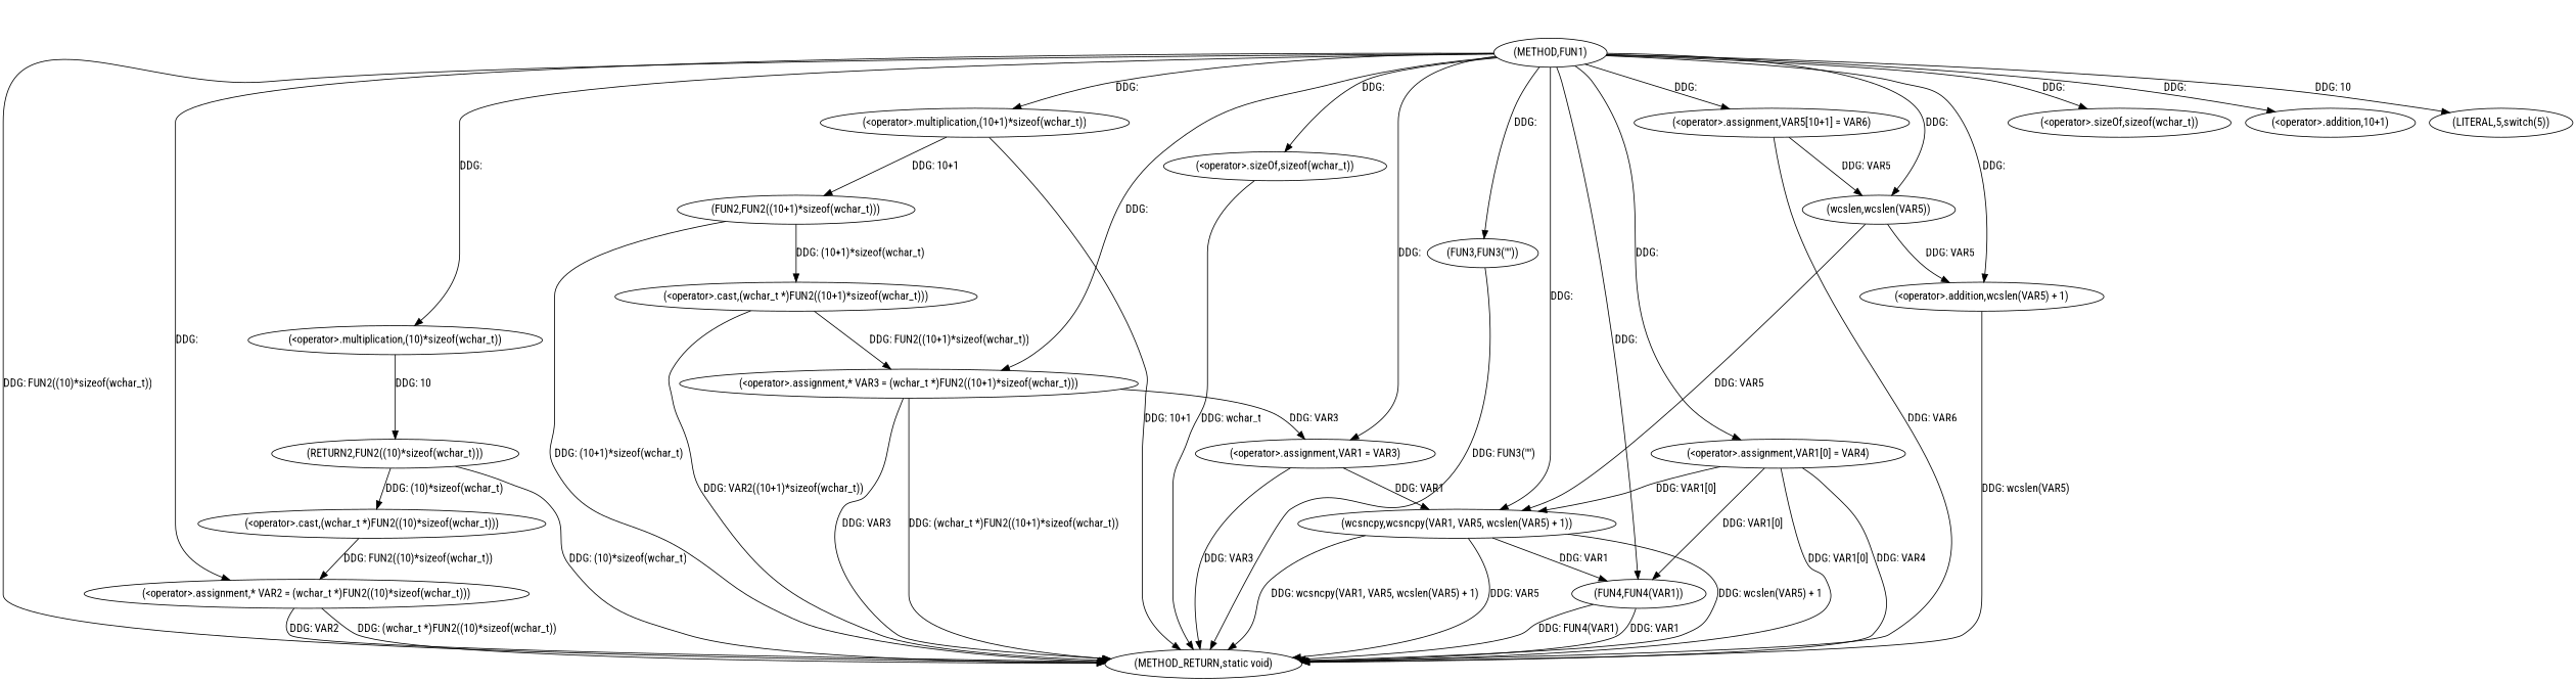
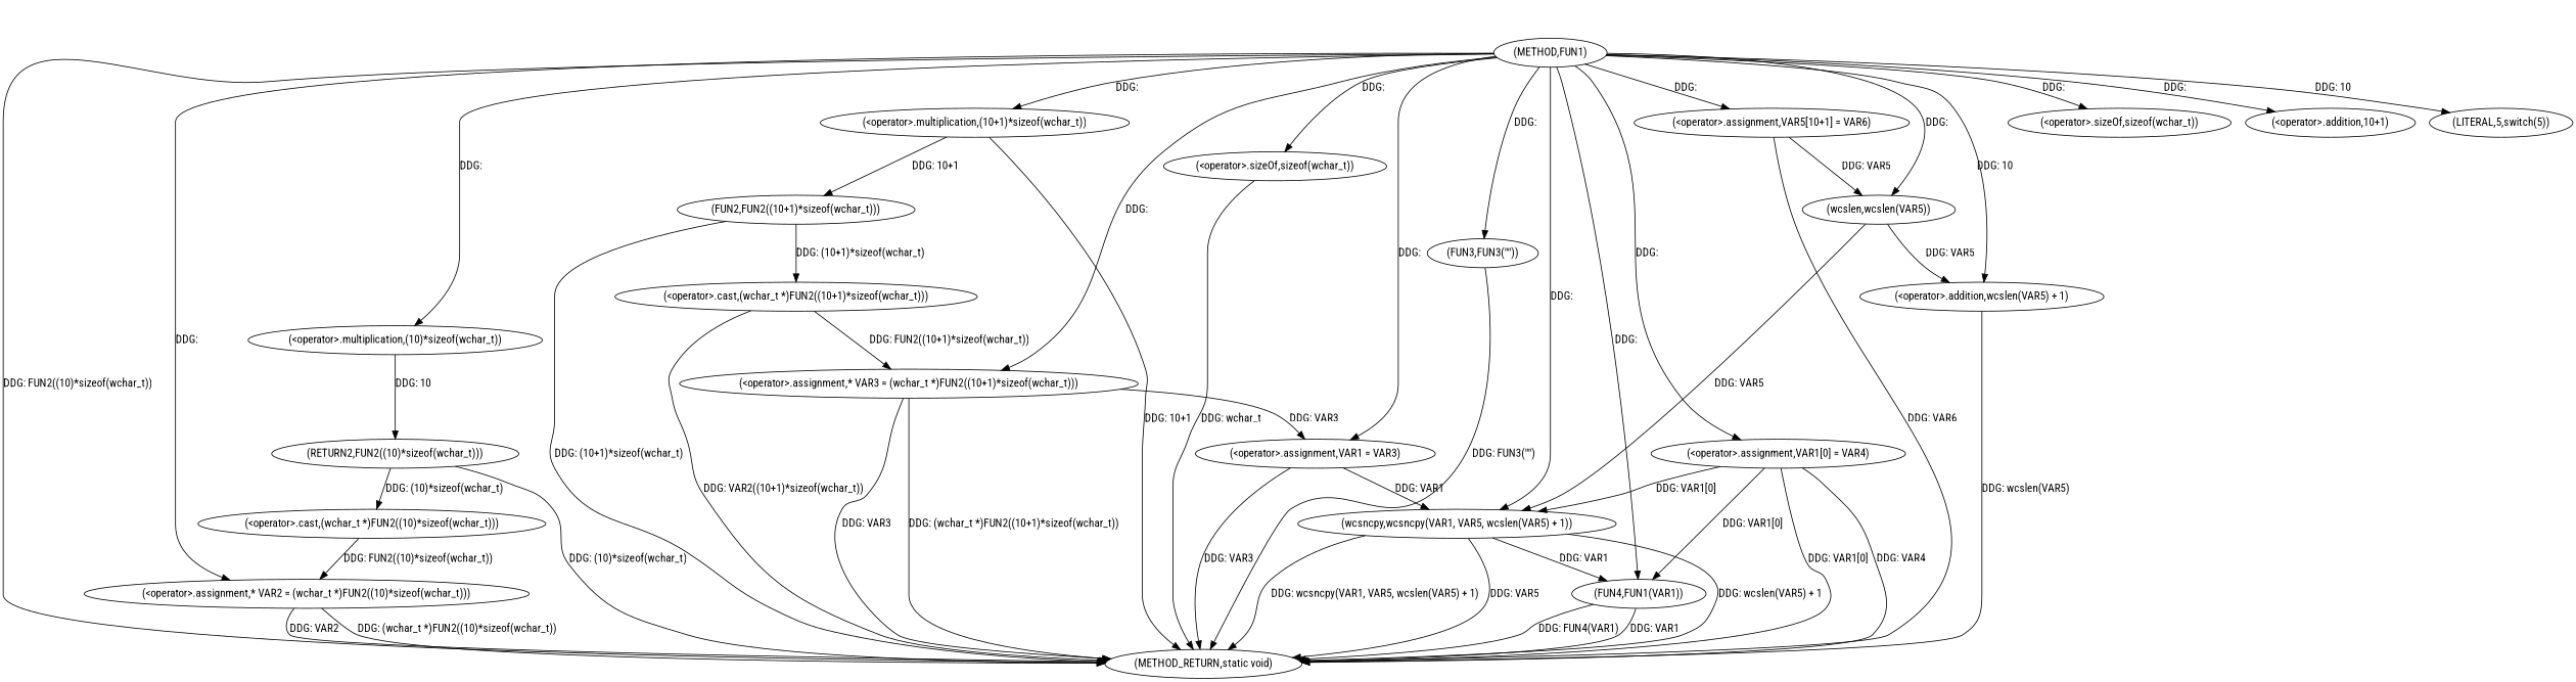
  digraph {
    fontname="Roboto Condensed"
    node [fontname="Roboto Condensed"]
    edge [fontname="Roboto Condensed"]
    n1 [label="(METHOD,FUN1)"]
    n2 [label="(<operator>.assignment,* VAR2 = (wchar_t *)FUN2((10)*sizeof(wchar_t)))"]
    n3 [label="(<operator>.multiplication,(10)*sizeof(wchar_t))"]
    n4 [label="(<operator>.sizeOf,sizeof(wchar_t))"]
    n5 [label="(<operator>.assignment,* VAR3 = (wchar_t *)FUN2((10+1)*sizeof(wchar_t)))"]
    n6 [label="(<operator>.multiplication,(10+1)*sizeof(wchar_t))"]
    n7 [label="(<operator>.addition,10+1)"]
    n8 [label="(<operator>.sizeOf,sizeof(wchar_t))"]
    n9 [label="(LITERAL,5,switch(5))"]
    n10 [label="(FUN3,FUN3(\"\"))"]
    n11 [label="(<operator>.assignment,VAR1 = VAR3)"]
    n12 [label="(<operator>.assignment,VAR1[0] = VAR4)"]
    n13 [label="(<operator>.assignment,VAR5[10+1] = VAR6)"]
    n14 [label="(wcsncpy,wcsncpy(VAR1, VAR5, wcslen(VAR5) + 1))"]
    n15 [label="(<operator>.addition,wcslen(VAR5) + 1)"]
    n16 [label="(wcslen,wcslen(VAR5))"]
-   n17 [label="(FUN4,FUN4(VAR1))"]
+   n17 [label="(FUN4,FUN1(VAR1))"]
    n18 [label="(METHOD_RETURN,static void)"]
    n19 [label="(RETURN2,FUN2((10)*sizeof(wchar_t)))"]
    n20 [label="(FUN2,FUN2((10+1)*sizeof(wchar_t)))"]
    n21 [label="(<operator>.cast,(wchar_t *)FUN2((10)*sizeof(wchar_t)))"]
    n22 [label="(<operator>.cast,(wchar_t *)FUN2((10+1)*sizeof(wchar_t)))"]
    n1 -> n2 [label="DDG: "]
    n1 -> n3 [label="DDG: "]
    n1 -> n4 [label="DDG: "]
    n1 -> n5 [label="DDG: "]
    n1 -> n6 [label="DDG: "]
    n1 -> n7 [label="DDG: "]
    n1 -> n8 [label="DDG: "]
    n1 -> n9 [label="DDG: 10"]
    n1 -> n10 [label="DDG: "]
    n1 -> n11 [label="DDG: "]
    n1 -> n12 [label="DDG: "]
    n1 -> n13 [label="DDG: "]
    n1 -> n14 [label="DDG: "]
-   n1 -> n15 [label="DDG: "]
+   n1 -> n15 [label="DDG: 10"]
    n1 -> n16 [label="DDG: "]
    n1 -> n17 [label="DDG: "]
    n1 -> n18 [label="DDG: FUN2((10)*sizeof(wchar_t))"]
    n2 -> n18 [label="DDG: VAR2"]
    n2 -> n18 [label="DDG: (wchar_t *)FUN2((10)*sizeof(wchar_t))"]
    n3 -> n19 [label="DDG: 10"]
    n5 -> n11 [label="DDG: VAR3"]
    n5 -> n18 [label="DDG: VAR3"]
    n5 -> n18 [label="DDG: (wchar_t *)FUN2((10+1)*sizeof(wchar_t))"]
    n6 -> n18 [label="DDG: 10+1"]
    n6 -> n20 [label="DDG: 10+1"]
    n8 -> n18 [label="DDG: wchar_t"]
    n10 -> n18 [label="DDG: FUN3(\"\")"]
    n11 -> n14 [label="DDG: VAR1"]
    n11 -> n18 [label="DDG: VAR3"]
    n12 -> n14 [label="DDG: VAR1[0]"]
    n12 -> n17 [label="DDG: VAR1[0]"]
    n12 -> n18 [label="DDG: VAR4"]
    n12 -> n18 [label="DDG: VAR1[0]"]
    n13 -> n16 [label="DDG: VAR5"]
    n13 -> n18 [label="DDG: VAR6"]
    n14 -> n17 [label="DDG: VAR1"]
    n14 -> n18 [label="DDG: VAR5"]
    n14 -> n18 [label="DDG: wcslen(VAR5) + 1"]
    n14 -> n18 [label="DDG: wcsncpy(VAR1, VAR5, wcslen(VAR5) + 1)"]
    n15 -> n18 [label="DDG: wcslen(VAR5)"]
    n16 -> n14 [label="DDG: VAR5"]
    n16 -> n15 [label="DDG: VAR5"]
    n17 -> n18 [label="DDG: FUN4(VAR1)"]
    n17 -> n18 [label="DDG: VAR1"]
    n19 -> n18 [label="DDG: (10)*sizeof(wchar_t)"]
    n19 -> n21 [label="DDG: (10)*sizeof(wchar_t)"]
    n20 -> n18 [label="DDG: (10+1)*sizeof(wchar_t)"]
    n20 -> n22 [label="DDG: (10+1)*sizeof(wchar_t)"]
    n21 -> n2 [label="DDG: FUN2((10)*sizeof(wchar_t))"]
    n22 -> n5 [label="DDG: FUN2((10+1)*sizeof(wchar_t))"]
    n22 -> n18 [label="DDG: VAR2((10+1)*sizeof(wchar_t))"]
  }
